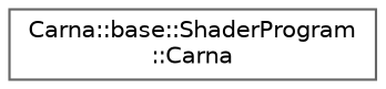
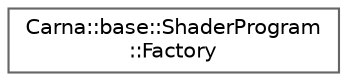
  digraph {
    rankdir=LR
-   n1 [color=grey40 fillcolor=white fontname=Helvetica fontsize=10 height=0.2 label="Carna::base::ShaderProgram\l::Carna" shape=box style=filled width=0.4]
+   n1 [color=grey40 fillcolor=white fontname=Helvetica fontsize=10 height=0.2 label="Carna::base::ShaderProgram\l::Factory" shape=box style=filled width=0.4]
  }
